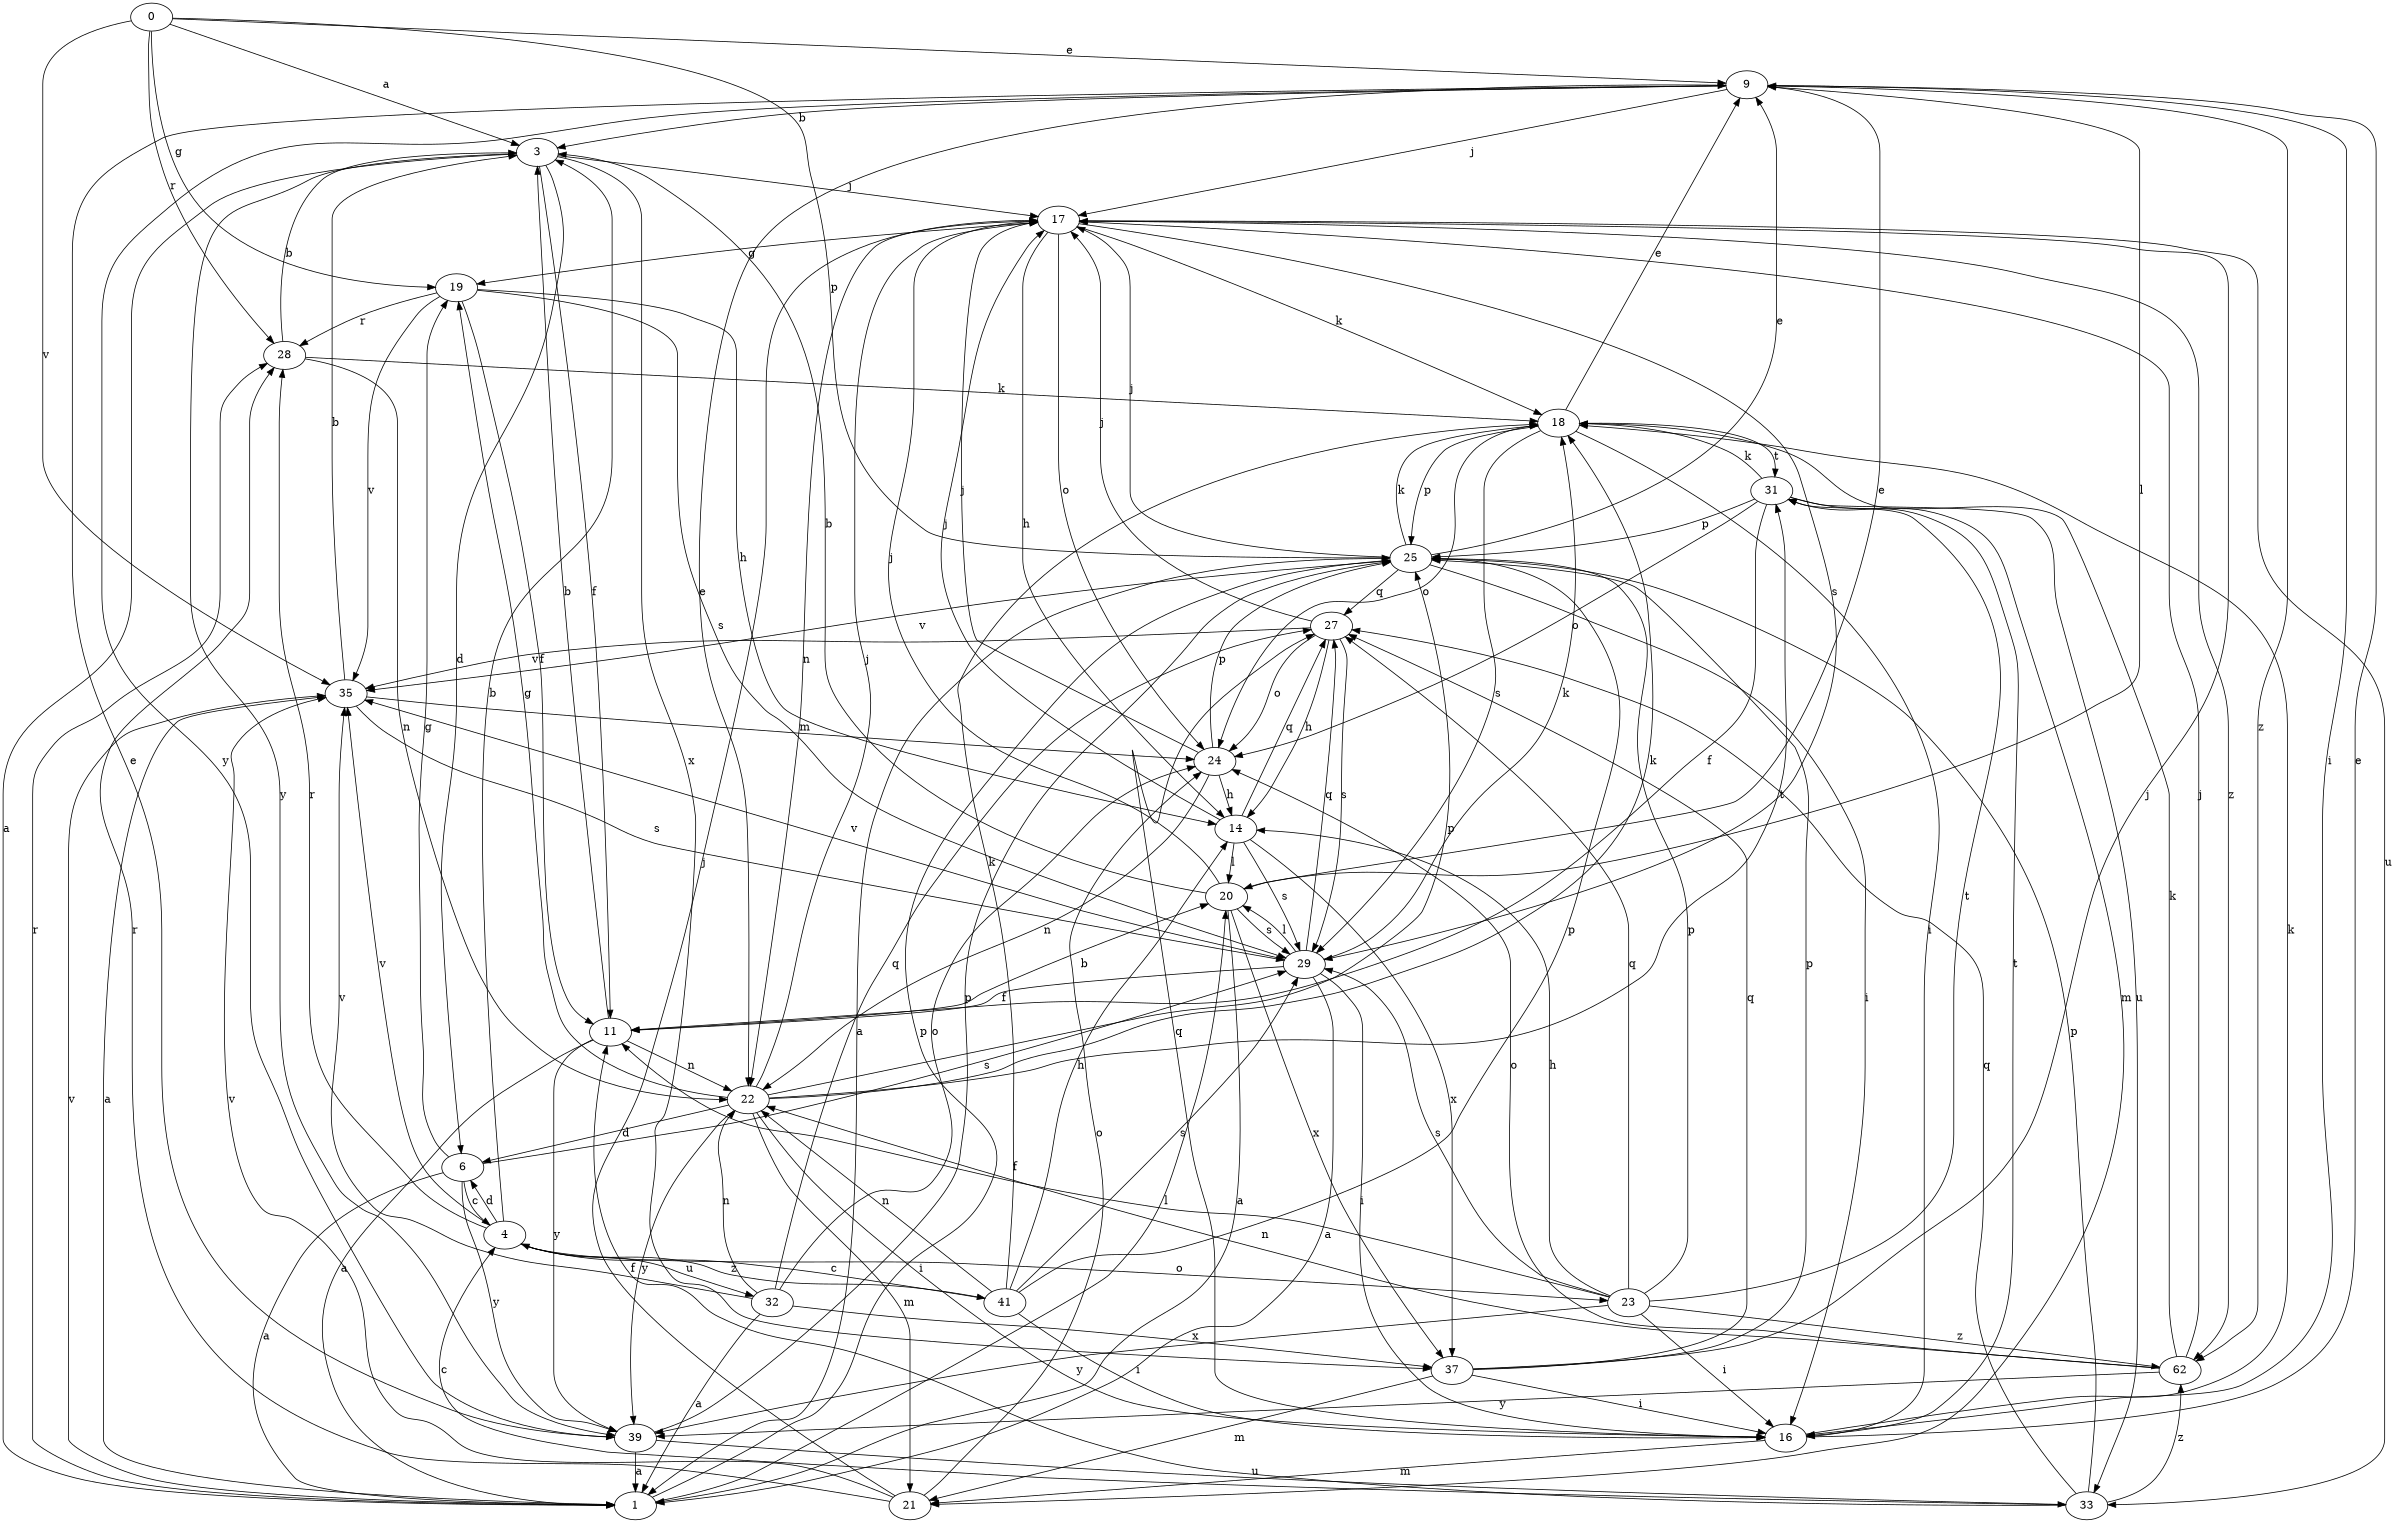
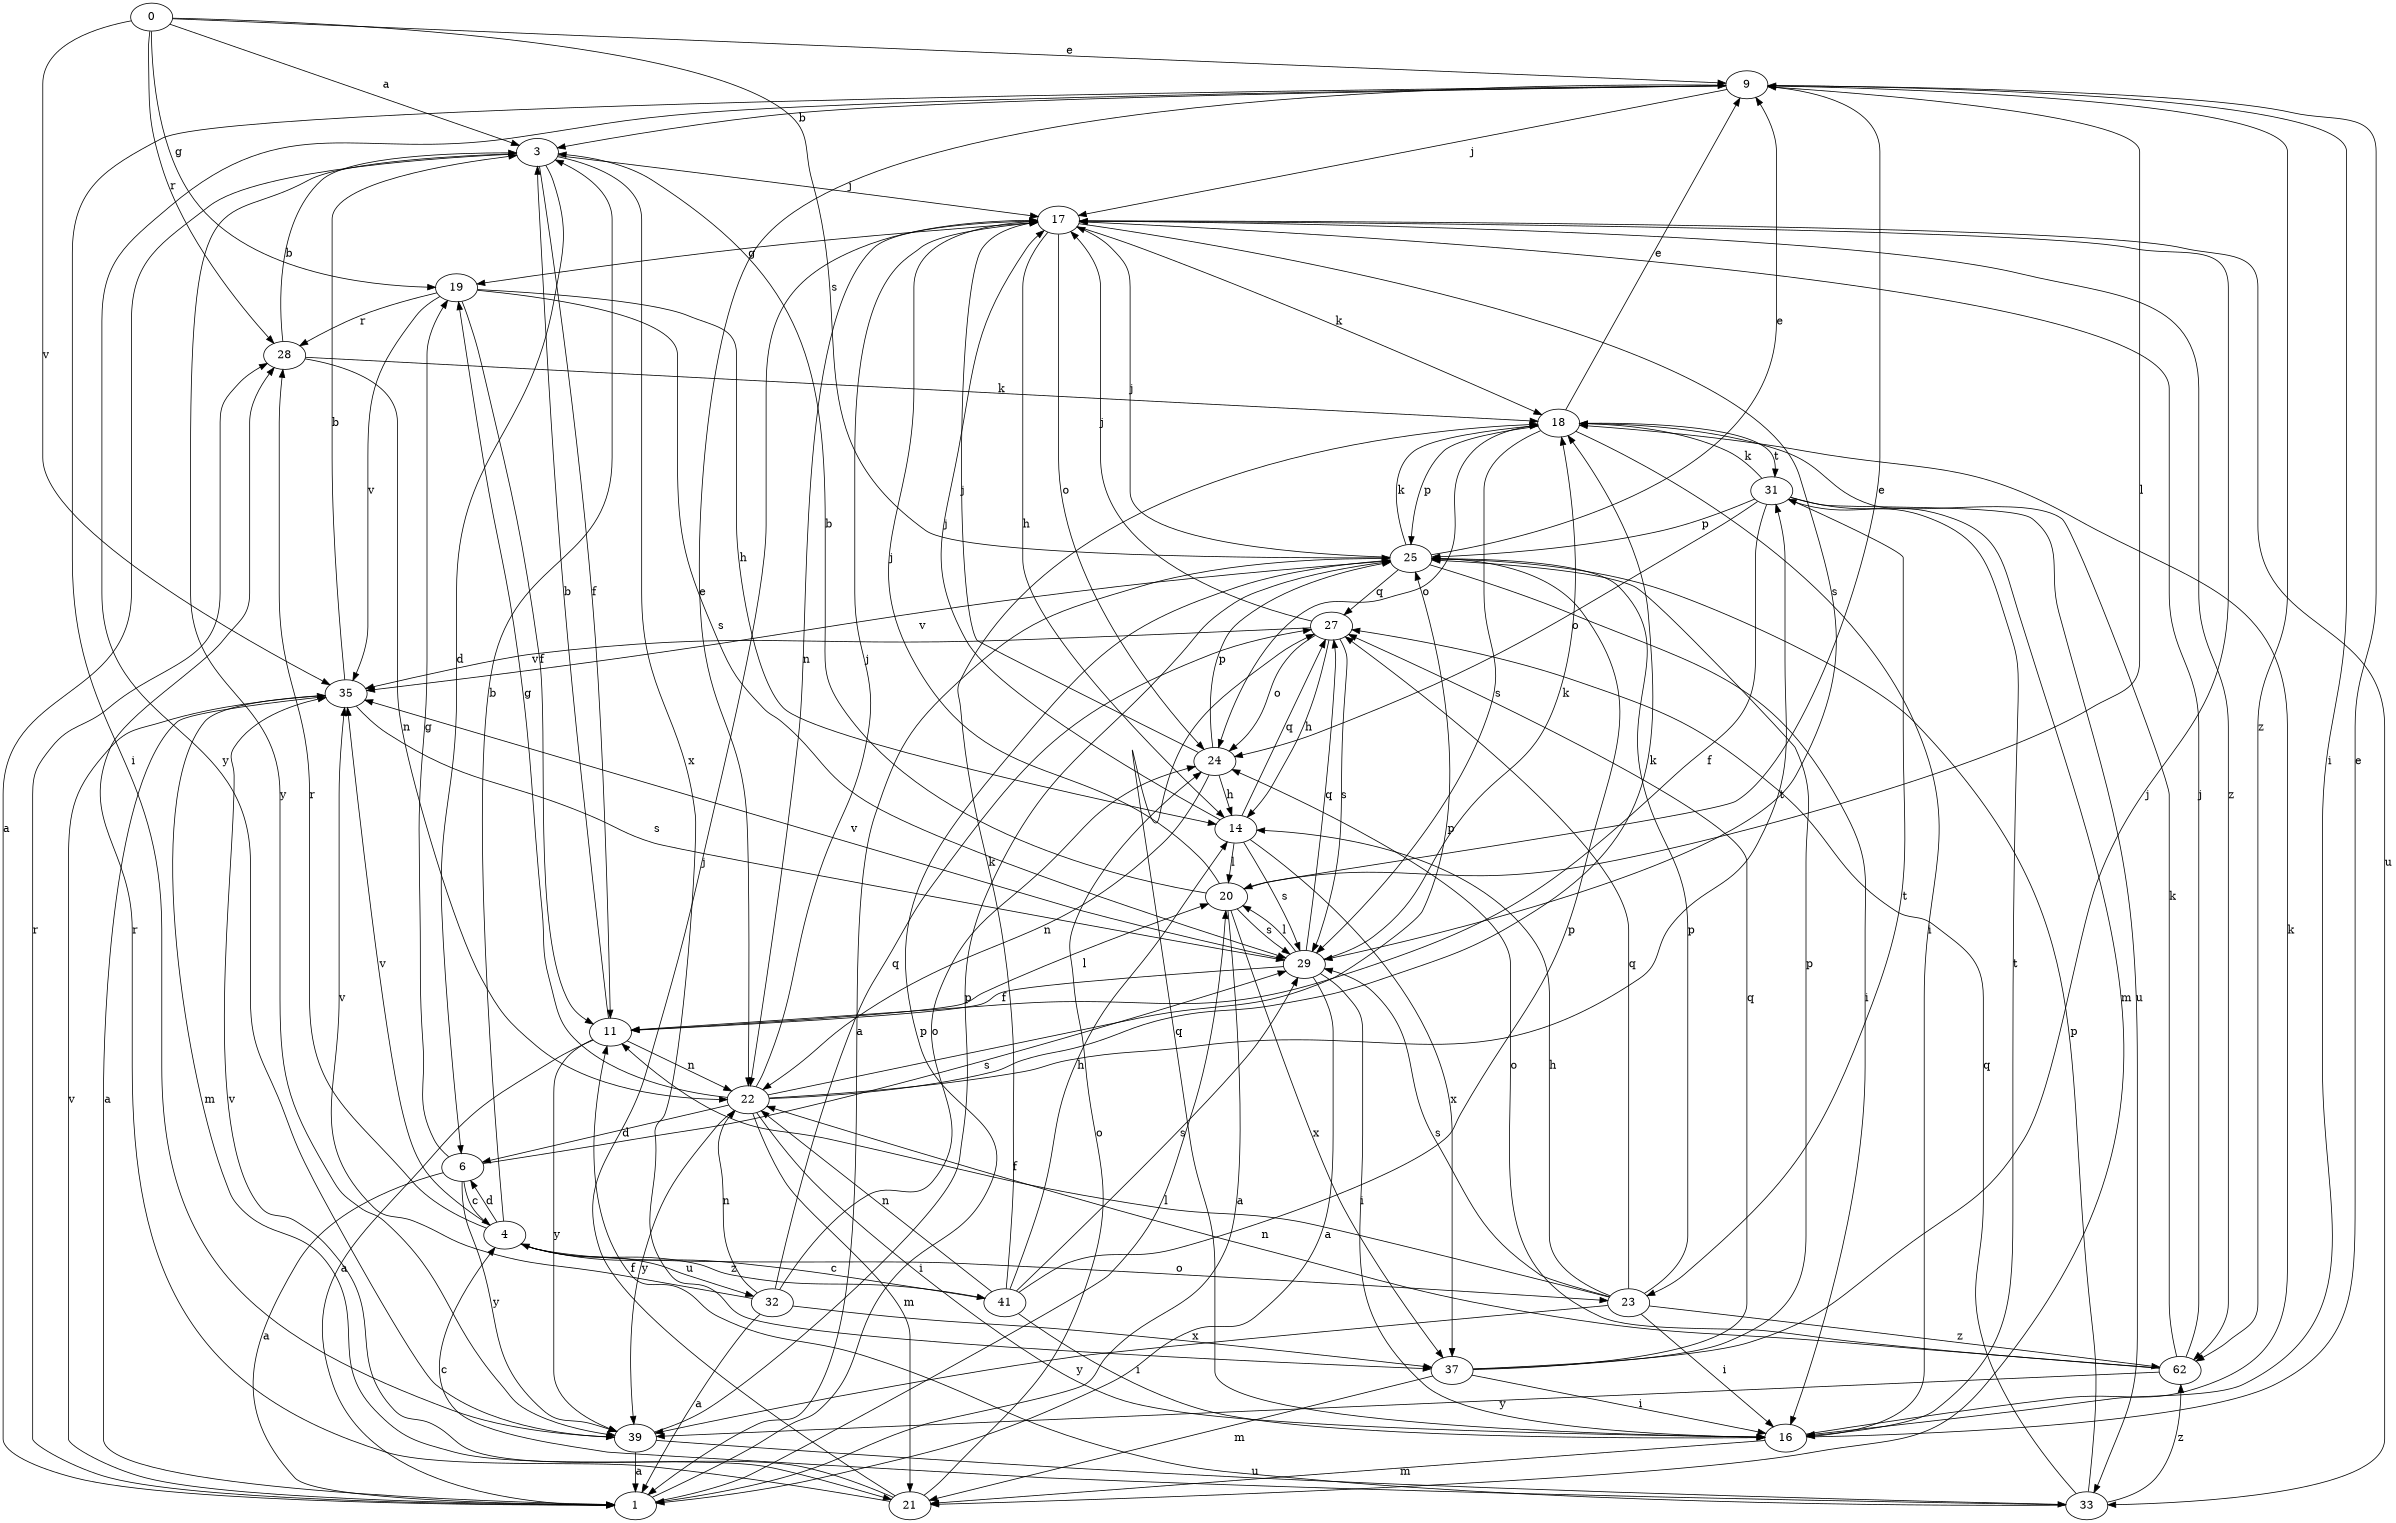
  strict digraph {
    0
    9
    n3 [label=19]
    25
    28
    35
    3
    20
    17
    39
    16
    n12 [label=62]
    22
    11
    29
    14
    1
    27
    18
    21
    37
    n22 [label=6]
    n23 [label=4]
    24
    33
    23
    32
    41
    31
    0 -> 9 [label=e]
    0 -> n3 [label=g]
-   0 -> 25 [label=p]
+   0 -> 25 [label=s]
    0 -> 28 [label=r]
    0 -> 35 [label=v]
    0 -> 3 [label=a]
    9 -> 3 [label=b]
    9 -> 20 [label=l]
    9 -> 17 [label=j]
    9 -> 39 [label=y]
    9 -> 16 [label=i]
    9 -> n12 [label=z]
    9 -> 22 [label=e]
    n3 -> 28 [label=r]
    n3 -> 35 [label=v]
    n3 -> 11 [label=f]
    n3 -> 29 [label=s]
    n3 -> 14 [label=h]
    25 -> 9 [label=e]
    25 -> 35 [label=v]
    25 -> 17 [label=j]
    25 -> 16 [label=i]
    25 -> 1 [label=a]
    25 -> 27 [label=q]
    25 -> 18 [label=k]
    28 -> 3 [label=b]
    28 -> 22 [label=n]
    28 -> 18 [label=k]
    35 -> 3 [label=b]
    35 -> 29 [label=s]
    35 -> 1 [label=a]
-   35 -> 24 [label=m]
+   35 -> 21 [label=m]
    3 -> 17 [label=j]
    3 -> 39 [label=y]
    3 -> 11 [label=f]
    3 -> 1 [label=a]
    3 -> 37 [label=x]
    3 -> n22 [label=d]
    20 -> 9 [label=e]
    20 -> 3 [label=b]
    20 -> 17 [label=j]
    20 -> 29 [label=s]
    20 -> 1 [label=a]
    20 -> 37 [label=x]
    17 -> n3 [label=g]
    17 -> n12 [label=z]
    17 -> 22 [label=n]
    17 -> 29 [label=s]
    17 -> 14 [label=h]
    17 -> 18 [label=k]
    17 -> 24 [label=o]
    17 -> 33 [label=u]
-   39 -> 9 [label=e]
+   39 -> 9 [label=i]
    39 -> 25 [label=p]
    39 -> 1 [label=a]
    39 -> 33 [label=u]
    16 -> 9 [label=e]
    16 -> 27 [label=q]
    16 -> 18 [label=k]
    16 -> 21 [label=m]
    16 -> 31 [label=t]
    n12 -> 17 [label=j]
    n12 -> 39 [label=y]
    n12 -> 22 [label=n]
    n12 -> 18 [label=k]
    n12 -> 24 [label=o]
    22 -> n3 [label=g]
    22 -> 25 [label=p]
    22 -> 17 [label=j]
    22 -> 39 [label=y]
    22 -> 16 [label=i]
    22 -> 18 [label=k]
    22 -> 21 [label=m]
    22 -> n22 [label=d]
    22 -> 31 [label=t]
    11 -> 3 [label=b]
-   11 -> 20 [label=b]
+   11 -> 20 [label=l]
    11 -> 39 [label=y]
    11 -> 22 [label=n]
    11 -> 1 [label=a]
    29 -> 35 [label=v]
    29 -> 20 [label=l]
    29 -> 16 [label=i]
    29 -> 11 [label=f]
    29 -> 1 [label=a]
    29 -> 27 [label=q]
    29 -> 18 [label=k]
    14 -> 20 [label=l]
    14 -> 17 [label=j]
    14 -> 29 [label=s]
    14 -> 27 [label=q]
    14 -> 37 [label=x]
    1 -> 25 [label=p]
    1 -> 28 [label=r]
    1 -> 35 [label=v]
    1 -> 20 [label=l]
    27 -> 35 [label=v]
    27 -> 17 [label=j]
    27 -> 29 [label=s]
    27 -> 14 [label=h]
    27 -> 24 [label=o]
    18 -> 9 [label=e]
    18 -> 25 [label=p]
    18 -> 16 [label=i]
    18 -> 29 [label=s]
    18 -> 24 [label=o]
    18 -> 31 [label=t]
    21 -> 28 [label=r]
    21 -> 35 [label=v]
    21 -> 17 [label=j]
    21 -> 24 [label=o]
    37 -> 25 [label=p]
    37 -> 17 [label=j]
    37 -> 16 [label=i]
    37 -> 27 [label=q]
    37 -> 21 [label=m]
    n22 -> n3 [label=g]
    n22 -> 39 [label=y]
    n22 -> 29 [label=s]
    n22 -> 1 [label=a]
    n22 -> n23 [label=c]
    n23 -> 28 [label=r]
    n23 -> 35 [label=v]
    n23 -> 3 [label=b]
    n23 -> n22 [label=d]
    n23 -> 23 [label=o]
    n23 -> 32 [label=u]
    n23 -> 41 [label=z]
    24 -> 25 [label=p]
    24 -> 17 [label=j]
    24 -> 22 [label=n]
    24 -> 14 [label=h]
    33 -> 25 [label=p]
    33 -> n12 [label=z]
    33 -> 11 [label=f]
    33 -> 27 [label=q]
    33 -> n23 [label=c]
    23 -> 25 [label=p]
    23 -> 39 [label=y]
    23 -> 16 [label=i]
    23 -> n12 [label=z]
    23 -> 11 [label=f]
    23 -> 29 [label=s]
    23 -> 14 [label=h]
    23 -> 27 [label=q]
-   23 -> 31 [label=t]
+   31 -> 23 [label=t]
    32 -> 35 [label=v]
    32 -> 22 [label=n]
    32 -> 1 [label=a]
    32 -> 27 [label=q]
    32 -> 37 [label=x]
    32 -> 24 [label=o]
    41 -> 25 [label=p]
    41 -> 16 [label=i]
    41 -> 22 [label=n]
    41 -> 29 [label=s]
    41 -> 14 [label=h]
    41 -> 18 [label=k]
    41 -> n23 [label=c]
    31 -> 25 [label=p]
    31 -> 11 [label=f]
    31 -> 18 [label=k]
    31 -> 21 [label=m]
    31 -> 24 [label=o]
    31 -> 33 [label=u]
  }
